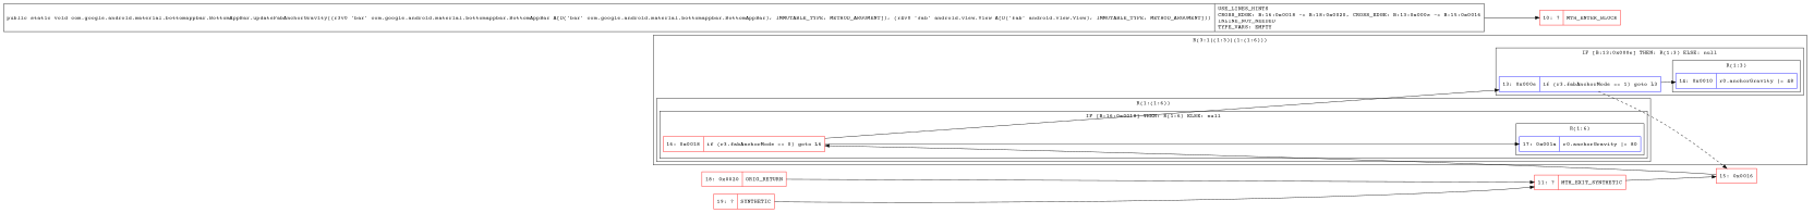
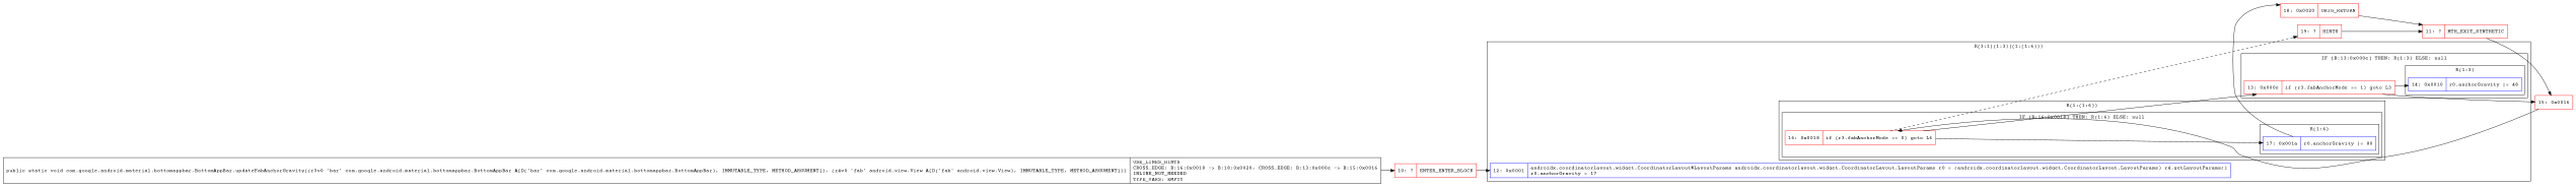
  digraph {
    fontname="Courier Prime"
    rankdir=LR
    node [color=red fontname="Courier Prime" shape=record]
    edge [fontname="Courier Prime"]
    n1 [color=blue label="{14\:\ 0x0010|r0.anchorGravity \|= 48\l}"]
-   n2 [color=blue label="{13\:\ 0x000e|if (r3.fabAnchorMode == 1) goto L3\l}"]
+   n2 [label="{13\:\ 0x000e|if (r3.fabAnchorMode == 1) goto L3\l}"]
    n3 [color=blue label="{17\:\ 0x001a|r0.anchorGravity \|= 80\l}"]
    n4 [label="{16\:\ 0x0018|if (r3.fabAnchorMode == 0) goto L6\l}"]
+   n5 [color=blue label="{12\:\ 0x0001|androidx.coordinatorlayout.widget.CoordinatorLayout$LayoutParams androidx.coordinatorlayout.widget.CoordinatorLayout.LayoutParams r0 = (androidx.coordinatorlayout.widget.CoordinatorLayout.LayoutParams) r4.getLayoutParams()\lr0.anchorGravity = 17\l}"]
    n6 [label="{15\:\ 0x0016}"]
    n7 [label="{18\:\ 0x0020|ORIG_RETURN\l}"]
-   n8 [label="{19\:\ ?|SYNTHETIC\l}"]
+   n8 [label="{19\:\ ?|HINTS\l}"]
    n9 [label="{11\:\ ?|MTH_EXIT_SYNTHETIC\l}"]
-   n10 [label="{10\:\ ?|MTH_ENTER_BLOCK\l}"]
+   n10 [label="{10\:\ ?|ENTER_ENTER_BLOCK\l}"]
    n11 [label="{public static void com.google.android.material.bottomappbar.BottomAppBar.updateFabAnchorGravity((r3v0 'bar' com.google.android.material.bottomappbar.BottomAppBar A[D('bar' com.google.android.material.bottomappbar.BottomAppBar), IMMUTABLE_TYPE, METHOD_ARGUMENT]), (r4v0 'fab' android.view.View A[D('fab' android.view.View), IMMUTABLE_TYPE, METHOD_ARGUMENT]))  | USE_LINES_HINTS\lCROSS_EDGE: B:16:0x0018 \-\> B:18:0x0020, CROSS_EDGE: B:13:0x000e \-\> B:15:0x0016\lINLINE_NOT_NEEDED\lTYPE_VARS: EMPTY\l}" color=""]
    subgraph cluster_1 {
      label="R(3:1|(1:3)|(1:(1:6)))"
+     n5
      subgraph cluster_2 {
        label="IF [B:13:0x000e] THEN: R(1:3) ELSE: null"
        n2
        subgraph cluster_3 {
          label="R(1:3)"
          n1
        }
      }
      subgraph cluster_4 {
        label="R(1:(1:6))"
        subgraph cluster_5 {
          label="IF [B:16:0x0018] THEN: R(1:6) ELSE: null"
          n4
          subgraph cluster_6 {
            label="R(1:6)"
            n3
          }
        }
      }
    }
    n2 -> n1
-   n2 -> n6 [style=dashed]
+   n2 -> n6 [style=solid]
+   n3 -> n7
    n4 -> n2
    n4 -> n3
+   n4 -> n8 [style=dashed]
    n6 -> n4
    n7 -> n9
    n8 -> n9
    n9 -> n6
+   n10 -> n5
    n11 -> n10
  }
